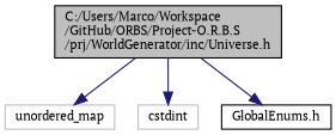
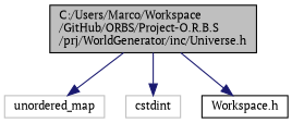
  digraph {
    fontname="PT Serif"
    node [color=black fillcolor=white fontname="PT Serif" fontsize=10 shape=record style=filled]
    edge [color=midnightblue fontname="PT Serif" fontsize=10 labelfontname=Helvetica labelfontsize=10 style=solid]
    n1 [fillcolor=grey75 fontcolor=black height=0.2 label="C:/Users/Marco/Workspace\l/GitHub/ORBS/Project-O.R.B.S\l/prj/WorldGenerator/inc/Universe.h" width=0.4]
    n2 [color=grey75 height=0.2 label=unordered_map width=0.4]
    n3 [color=grey75 height=0.2 label=cstdint width=0.4]
-   n4 [height=0.2 label="GlobalEnums.h" width=0.4]
+   n4 [height=0.2 label="Workspace.h" width=0.4]
    n1 -> n2
    n1 -> n3
    n1 -> n4
  }
